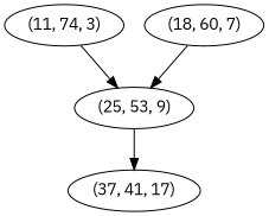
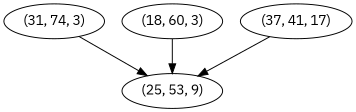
  digraph {
    fontname="IBM Plex Sans"
    node [fontname="IBM Plex Sans"]
    edge [fontname="IBM Plex Sans"]
-   "(11, 74, 3)"
+   "(11, 74, 3)" [label="(31, 74, 3)"]
    "(25, 53, 9)"
-   "(18, 60, 7)"
+   "(18, 60, 7)" [label="(18, 60, 3)"]
    "(37, 41, 17)"
    "(11, 74, 3)" -> "(25, 53, 9)"
-   "(25, 53, 9)" -> "(37, 41, 17)"
+   "(37, 41, 17)" -> "(25, 53, 9)"
    "(18, 60, 7)" -> "(25, 53, 9)"
  }
